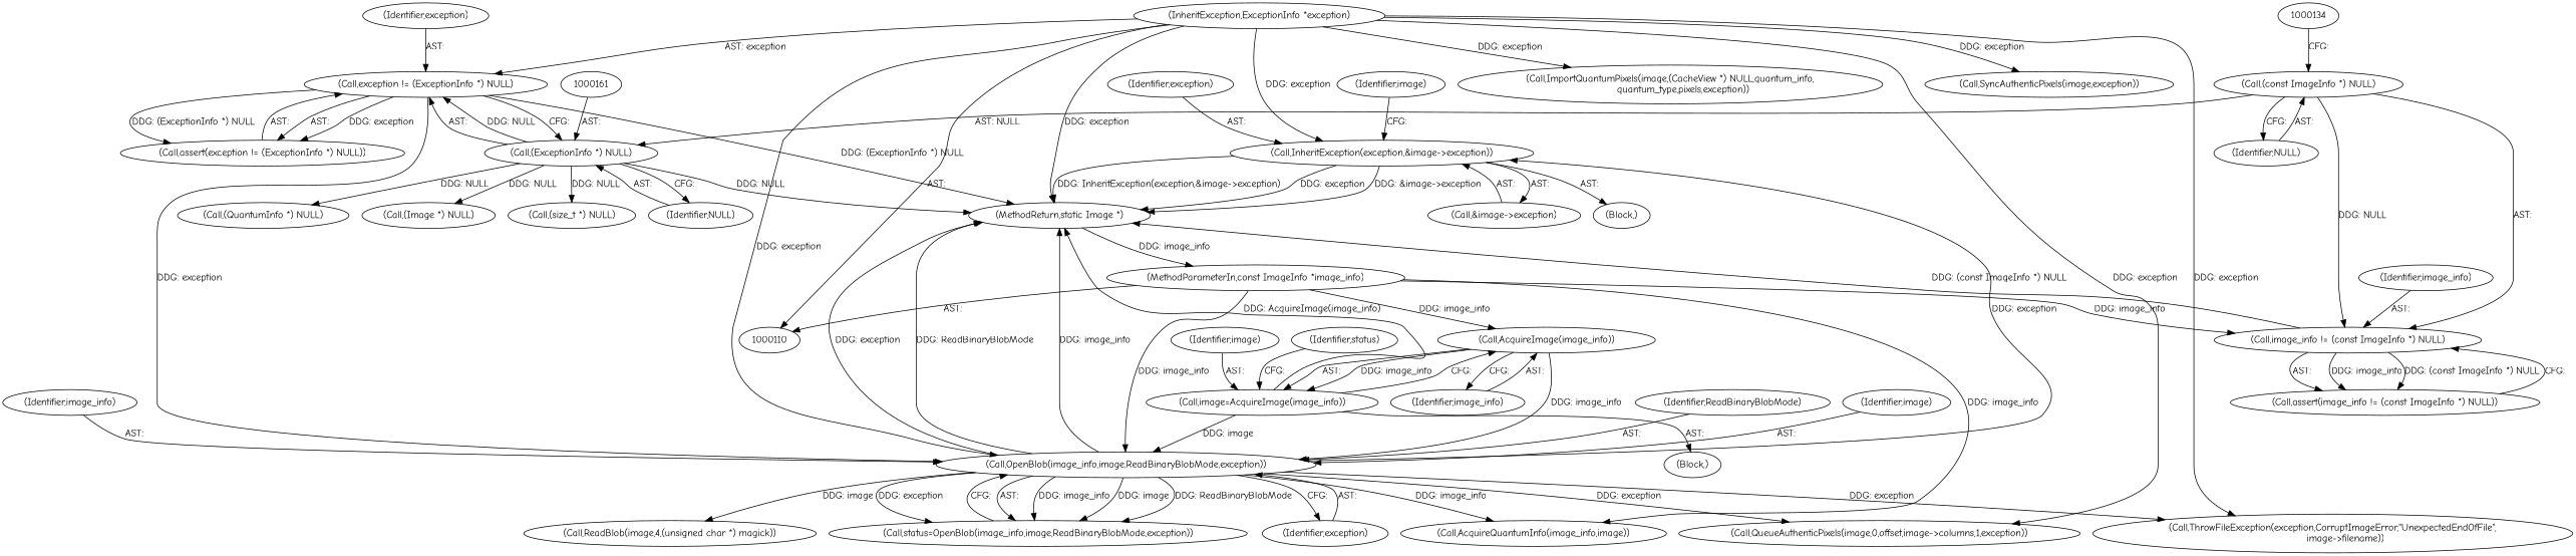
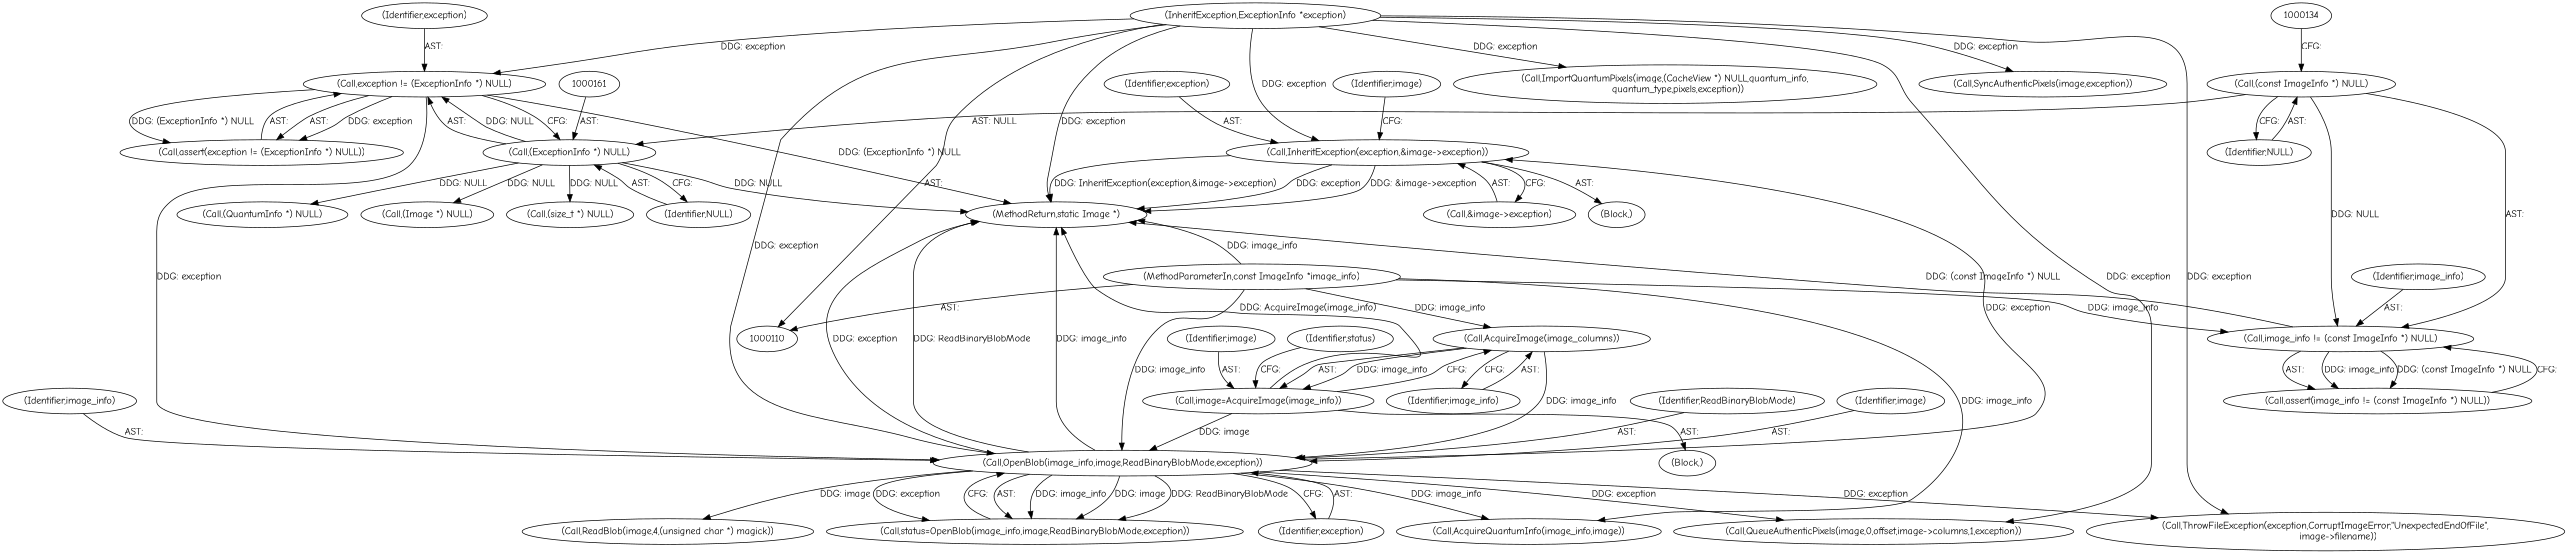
  digraph {
    fontname="Comic Neue"
    node [fontname="Comic Neue"]
    edge [fontname="Comic Neue"]
    n1 [label="(Call,InheritException(exception,&image->exception))"]
    n2 [label="(MethodReturn,static Image *)"]
    n3 [label="(Call,&image->exception)"]
    n4 [label="(Block,)"]
    n5 [label="(Call,OpenBlob(image_info,image,ReadBinaryBlobMode,exception))"]
    n6 [label="(Call,ThrowFileException(exception,CorruptImageError,\"UnexpectedEndOfFile\",\n        image->filename))"]
    n7 [label="(Call,QueueAuthenticPixels(image,0,offset,image->columns,1,exception))"]
    n8 [label="(Identifier,exception)"]
    n9 [label="(Call,ReadBlob(image,4,(unsigned char *) magick))"]
    n10 [label="(Call,status=OpenBlob(image_info,image,ReadBinaryBlobMode,exception))"]
    n11 [label="(Call,AcquireQuantumInfo(image_info,image))"]
-   n12 [label="(Call,AcquireImage(image_info))"]
+   n12 [label="(Call,AcquireImage(image_columns))"]
    n13 [label="(Call,image=AcquireImage(image_info))"]
    n14 [label="(Identifier,image_info)"]
    n15 [label="(Block,)"]
    n16 [label="(Call,image_info != (const ImageInfo *) NULL)"]
    n17 [label="(Call,assert(image_info != (const ImageInfo *) NULL))"]
    n18 [label="(Call,(const ImageInfo *) NULL)"]
    n19 [label="(Call,(ExceptionInfo *) NULL)"]
    n20 [label="(Identifier,NULL)"]
    n21 [label="(MethodParameterIn,const ImageInfo *image_info)"]
    1000110
    n23 [label="(Call,exception != (ExceptionInfo *) NULL)"]
    n24 [label="(Identifier,NULL)"]
    n25 [label="(Call,(Image *) NULL)"]
    n26 [label="(Call,(size_t *) NULL)"]
    n27 [label="(Call,(QuantumInfo *) NULL)"]
    n28 [label="(Call,assert(exception != (ExceptionInfo *) NULL))"]
    n29 [label="(InheritException,ExceptionInfo *exception)"]
    n30 [label="(Call,ImportQuantumPixels(image,(CacheView *) NULL,quantum_info,\n        quantum_type,pixels,exception))"]
    n31 [label="(Call,SyncAuthenticPixels(image,exception))"]
    n32 [label="(Identifier,image_info)"]
    n33 [label="(Identifier,exception)"]
    n34 [label="(Identifier,image)"]
    n35 [label="(Identifier,image)"]
    n36 [label="(Identifier,status)"]
    n37 [label="(Identifier,ReadBinaryBlobMode)"]
    n38 [label="(Identifier,exception)"]
    n39 [label="(Identifier,image)"]
    n40 [label="(Identifier,image_info)"]
    1000134
    1000161
    n1 -> n2 [label="DDG: exception"]
    n1 -> n2 [label="DDG: &image->exception"]
    n1 -> n2 [label="DDG: InheritException(exception,&image->exception)"]
-   n1 -> n3 [label="AST: "]
+   n1 -> n3 [label="CFG: "]
    n1 -> n4 [label="AST: "]
    n3 -> n1 [label="AST: "]
    n5 -> n1 [label="DDG: exception"]
    n5 -> n2 [label="DDG: ReadBinaryBlobMode"]
    n5 -> n2 [label="DDG: exception"]
    n5 -> n2 [label="DDG: image_info"]
    n5 -> n6 [label="DDG: exception"]
    n5 -> n7 [label="DDG: exception"]
    n5 -> n8 [label="CFG: "]
    n5 -> n9 [label="DDG: image"]
    n5 -> n10 [label="AST: "]
    n5 -> n10 [label="DDG: image_info"]
    n5 -> n10 [label="DDG: image"]
    n5 -> n10 [label="DDG: ReadBinaryBlobMode"]
    n5 -> n10 [label="DDG: exception"]
    n5 -> n11 [label="DDG: image_info"]
    n8 -> n5 [label="AST: "]
    n10 -> n5 [label="CFG: "]
    n12 -> n5 [label="DDG: image_info"]
    n12 -> n13 [label="AST: "]
    n12 -> n13 [label="DDG: image_info"]
    n12 -> n14 [label="CFG: "]
    n13 -> n2 [label="DDG: AcquireImage(image_info)"]
    n13 -> n5 [label="DDG: image"]
    n13 -> n12 [label="CFG: "]
    n13 -> n15 [label="AST: "]
    n14 -> n12 [label="AST: "]
    n16 -> n2 [label="DDG: (const ImageInfo *) NULL"]
    n16 -> n17 [label="AST: "]
    n16 -> n17 [label="DDG: image_info"]
    n16 -> n17 [label="DDG: (const ImageInfo *) NULL"]
    n17 -> n16 [label="CFG: "]
    n18 -> n16 [label="AST: "]
    n18 -> n16 [label="DDG: NULL"]
    n18 -> n19 [label="AST: NULL"]
    n18 -> n20 [label="CFG: "]
    n19 -> n2 [label="DDG: NULL"]
    n19 -> n23 [label="AST: "]
    n19 -> n23 [label="DDG: NULL"]
    n19 -> n24 [label="CFG: "]
    n19 -> n25 [label="DDG: NULL"]
    n19 -> n26 [label="DDG: NULL"]
    n19 -> n27 [label="DDG: NULL"]
    n20 -> n18 [label="AST: "]
-   n2 -> n21 [label="DDG: image_info"]
+   n21 -> n2 [label="DDG: image_info"]
    n21 -> n5 [label="DDG: image_info"]
    n21 -> n11 [label="DDG: image_info"]
    n21 -> n12 [label="DDG: image_info"]
    n21 -> n16 [label="DDG: image_info"]
    n21 -> 1000110 [label="AST: "]
    n23 -> n2 [label="DDG: (ExceptionInfo *) NULL"]
    n23 -> n5 [label="DDG: exception"]
    n23 -> n19 [label="CFG: "]
    n23 -> n28 [label="AST: "]
    n23 -> n28 [label="DDG: exception"]
    n23 -> n28 [label="DDG: (ExceptionInfo *) NULL"]
    n24 -> n19 [label="AST: "]
    n28 -> n23 [label="AST: "]
    n29 -> n1 [label="DDG: exception"]
    n29 -> n2 [label="DDG: exception"]
    n29 -> n5 [label="DDG: exception"]
    n29 -> n6 [label="DDG: exception"]
    n29 -> n7 [label="DDG: exception"]
    n29 -> 1000110 [label="AST: "]
-   n29 -> n23 [label="AST: exception"]
+   n29 -> n23 [label="DDG: exception"]
    n29 -> n30 [label="DDG: exception"]
    n29 -> n31 [label="DDG: exception"]
    n32 -> n5 [label="AST: "]
    n33 -> n23 [label="AST: "]
    n34 -> n5 [label="AST: "]
    n35 -> n13 [label="AST: "]
    n36 -> n13 [label="CFG: "]
    n37 -> n5 [label="AST: "]
    n38 -> n1 [label="AST: "]
    n39 -> n1 [label="CFG: "]
    n40 -> n16 [label="AST: "]
    1000134 -> n18 [label="CFG: "]
    1000161 -> n19 [label="AST: "]
  }
